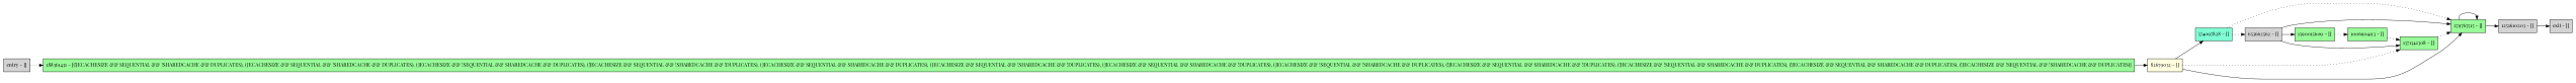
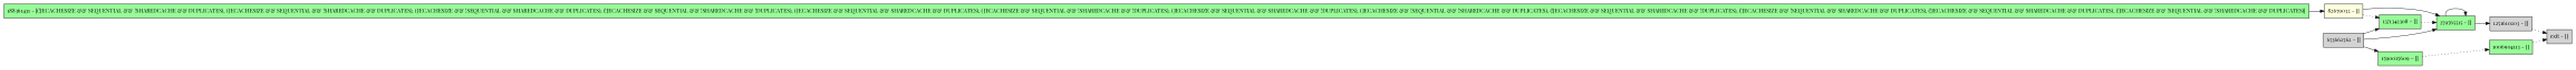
  digraph {
    fontname="Playfair Display"
    rankdir=LR
    node [fillcolor=palegreen fontname="Playfair Display" shape=record style=filled]
    edge [fontname="Playfair Display" style=dotted]
-   n1 [fillcolor=lightgrey label="entry - []"]
    n2 [label="188361431 - [(!JECACHESIZE && SEQUENTIAL && !SHAREDCACHE && DUPLICATES), (JECACHESIZE && SEQUENTIAL && !SHAREDCACHE && DUPLICATES), (JECACHESIZE && !SEQUENTIAL && SHAREDCACHE && DUPLICATES), (!JECACHESIZE && SEQUENTIAL && !SHAREDCACHE && !DUPLICATES), (JECACHESIZE && SEQUENTIAL && SHAREDCACHE && DUPLICATES), (JECACHESIZE && SEQUENTIAL && !SHAREDCACHE && !DUPLICATES), (JECACHESIZE && SEQUENTIAL && SHAREDCACHE && !DUPLICATES), (JECACHESIZE && !SEQUENTIAL && !SHAREDCACHE && DUPLICATES), (!JECACHESIZE && SEQUENTIAL && SHAREDCACHE && !DUPLICATES), (!JECACHESIZE && !SEQUENTIAL && SHAREDCACHE && DUPLICATES), (!JECACHESIZE && SEQUENTIAL && SHAREDCACHE && DUPLICATES), (!JECACHESIZE && !SEQUENTIAL && !SHAREDCACHE && DUPLICATES)]"]
    n3 [fillcolor=lightyellow label="82679032 - []"]
    n4 [fillcolor=lightgrey label="exit - []"]
-   n5 [fillcolor=aquamarine label="574097828 - []"]
    n6 [label="1371342308 - []"]
    n7 [label="279765515 - []"]
    n8 [fillcolor=lightgrey label="653662562 - []"]
    n9 [fillcolor=lightgrey label="1251610203 - []"]
    n10 [label="1590015609 - []"]
    n11 [label="1006904113 - []"]
-   n1 -> n2
    n2 -> n3 [style=solid]
-   n3 -> n5 [style=solid]
    n3 -> n6
    n3 -> n7 [style=solid]
-   n5 -> n7
-   n5 -> n8
    n6 -> n7
    n7 -> n7 [style=solid]
    n7 -> n9 [style=solid]
    n8 -> n6 [style=solid]
    n8 -> n7 [style=solid]
    n8 -> n10 [style=solid]
-   n9 -> n4 [style=solid]
+   n9 -> n4
    n10 -> n11
-   n11 -> n6
+   n11 -> n4
  }
